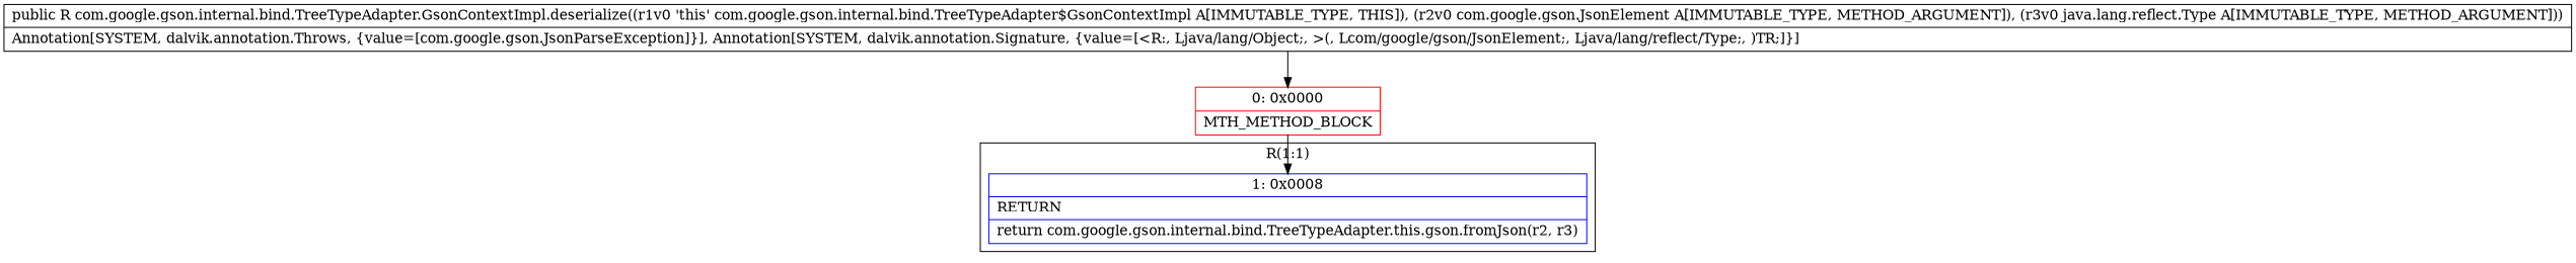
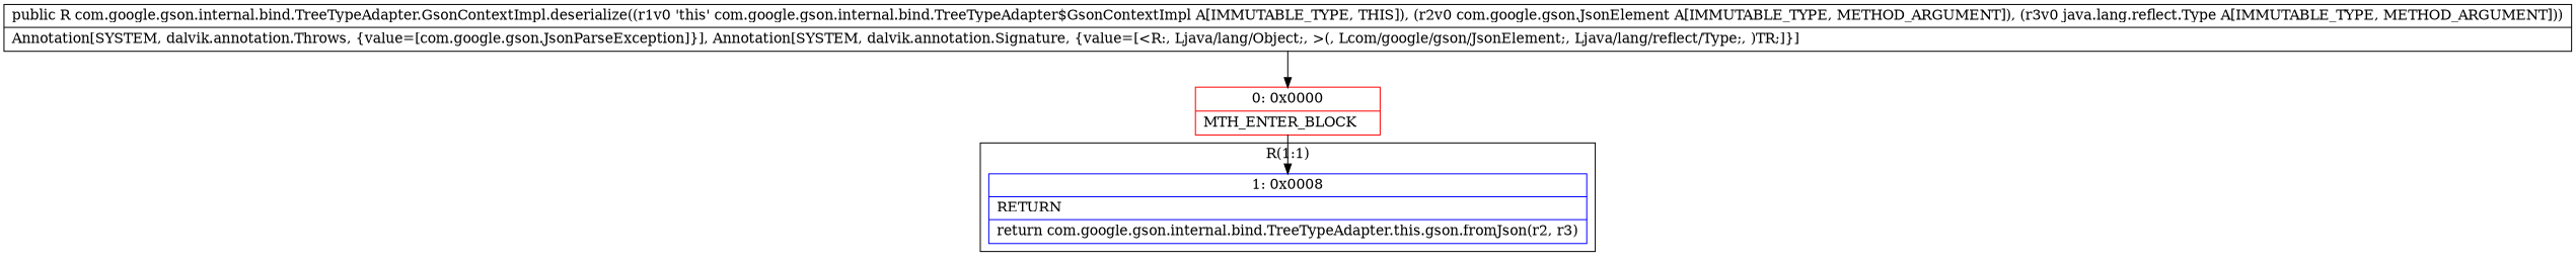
  digraph {
    node [shape=record]
    n1 [color=blue label="{1\:\ 0x0008|RETURN\l|return com.google.gson.internal.bind.TreeTypeAdapter.this.gson.fromJson(r2, r3)\l}"]
-   n2 [color=red label="{0\:\ 0x0000|MTH_METHOD_BLOCK\l}"]
+   n2 [color=red label="{0\:\ 0x0000|MTH_ENTER_BLOCK\l}"]
    n3 [label="{public R com.google.gson.internal.bind.TreeTypeAdapter.GsonContextImpl.deserialize((r1v0 'this' com.google.gson.internal.bind.TreeTypeAdapter$GsonContextImpl A[IMMUTABLE_TYPE, THIS]), (r2v0 com.google.gson.JsonElement A[IMMUTABLE_TYPE, METHOD_ARGUMENT]), (r3v0 java.lang.reflect.Type A[IMMUTABLE_TYPE, METHOD_ARGUMENT]))  | Annotation[SYSTEM, dalvik.annotation.Throws, \{value=[com.google.gson.JsonParseException]\}], Annotation[SYSTEM, dalvik.annotation.Signature, \{value=[\<R:, Ljava\/lang\/Object;, \>(, Lcom\/google\/gson\/JsonElement;, Ljava\/lang\/reflect\/Type;, )TR;]\}]\l}"]
    subgraph cluster_1 {
      label="R(1:1)"
      n1
    }
    n2 -> n1
    n3 -> n2
  }
